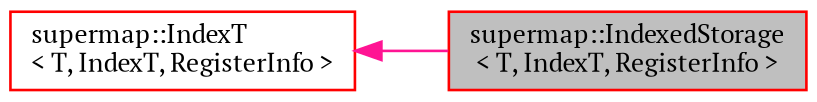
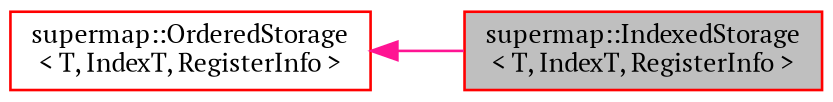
  digraph {
    rankdir=LR
    fontname="PT Serif"
    node [color=red fontname="PT Serif" fontsize=10 shape=record style=filled]
    n1 [fillcolor=grey75 fontcolor=black height=0.2 label="supermap::IndexedStorage\l\< T, IndexT, RegisterInfo \>" width=0.4]
-   n2 [fillcolor=white height=0.2 label="supermap::IndexT\l\< T, IndexT, RegisterInfo \>" width=0.4]
+   n2 [fillcolor=white height=0.2 label="supermap::OrderedStorage\l\< T, IndexT, RegisterInfo \>" width=0.4]
    n2 -> n1 [color=deeppink dir=back fontname="PT Serif" fontsize=10 labelfontname=Helvetica labelfontsize=10 style=solid]
  }
